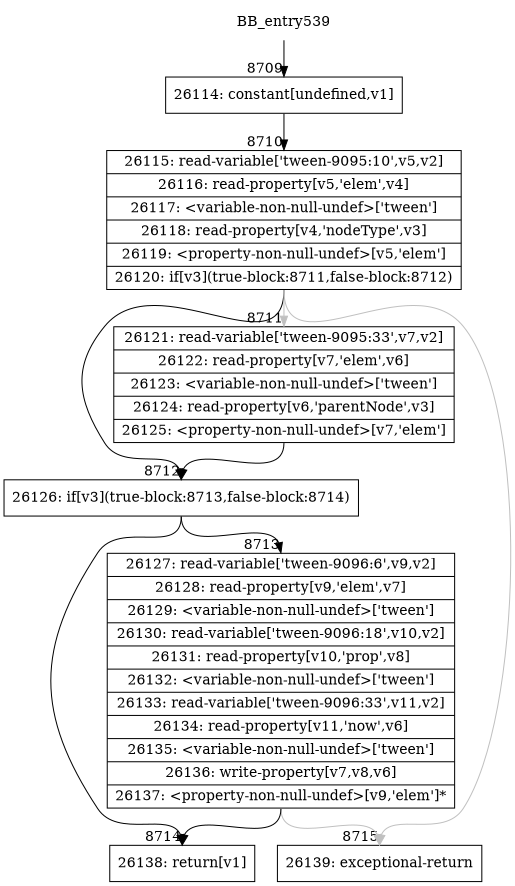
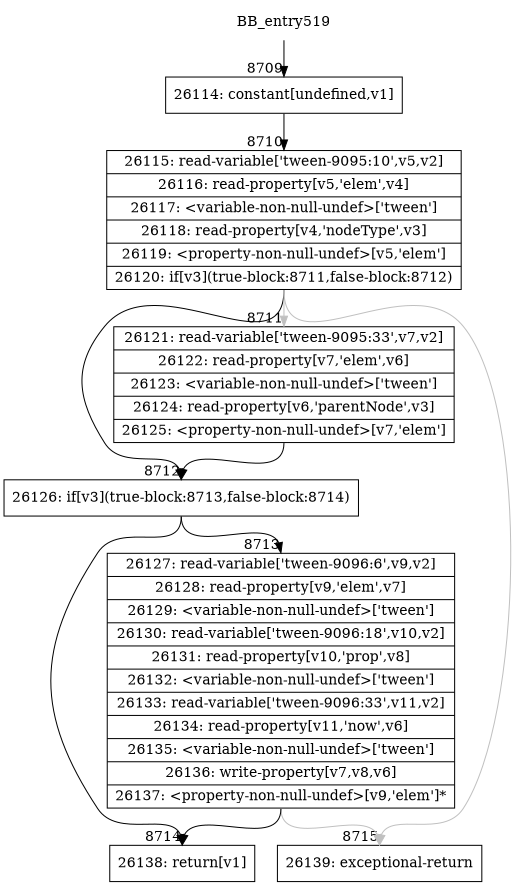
  digraph {
    rankdir=TD
    node [shape=record]
    edge [headport=n tailport=s]
-   BB_entry539 [shape=none]
+   BB_entry539 [shape=none label=BB_entry519]
    n2 [label="{26114: constant[undefined,v1]}"]
    n3 [label="{26115: read-variable['tween-9095:10',v5,v2]|26116: read-property[v5,'elem',v4]|26117: \<variable-non-null-undef\>['tween']|26118: read-property[v4,'nodeType',v3]|26119: \<property-non-null-undef\>[v5,'elem']|26120: if[v3](true-block:8711,false-block:8712)}"]
    n4 [label="{26126: if[v3](true-block:8713,false-block:8714)}"]
    n5 [label="{26121: read-variable['tween-9095:33',v7,v2]|26122: read-property[v7,'elem',v6]|26123: \<variable-non-null-undef\>['tween']|26124: read-property[v6,'parentNode',v3]|26125: \<property-non-null-undef\>[v7,'elem']}"]
    n6 [label="{26139: exceptional-return}"]
    n7 [label="{26127: read-variable['tween-9096:6',v9,v2]|26128: read-property[v9,'elem',v7]|26129: \<variable-non-null-undef\>['tween']|26130: read-variable['tween-9096:18',v10,v2]|26131: read-property[v10,'prop',v8]|26132: \<variable-non-null-undef\>['tween']|26133: read-variable['tween-9096:33',v11,v2]|26134: read-property[v11,'now',v6]|26135: \<variable-non-null-undef\>['tween']|26136: write-property[v7,v8,v6]|26137: \<property-non-null-undef\>[v9,'elem']*}"]
    n8 [label="{26138: return[v1]}"]
    BB_entry539 -> n2 [headlabel="    8709"]
    n2 -> n3 [headlabel="      8710"]
    n3 -> n4 [headlabel="      8712"]
    n3 -> n5 [color=gray headlabel="      8711"]
    n3 -> n6 [color=gray headlabel="      8715"]
    n4 -> n7 [headlabel="      8713"]
    n4 -> n8 [headlabel="      8714"]
    n5 -> n4
    n7 -> n6 [color=gray]
    n7 -> n8
  }
